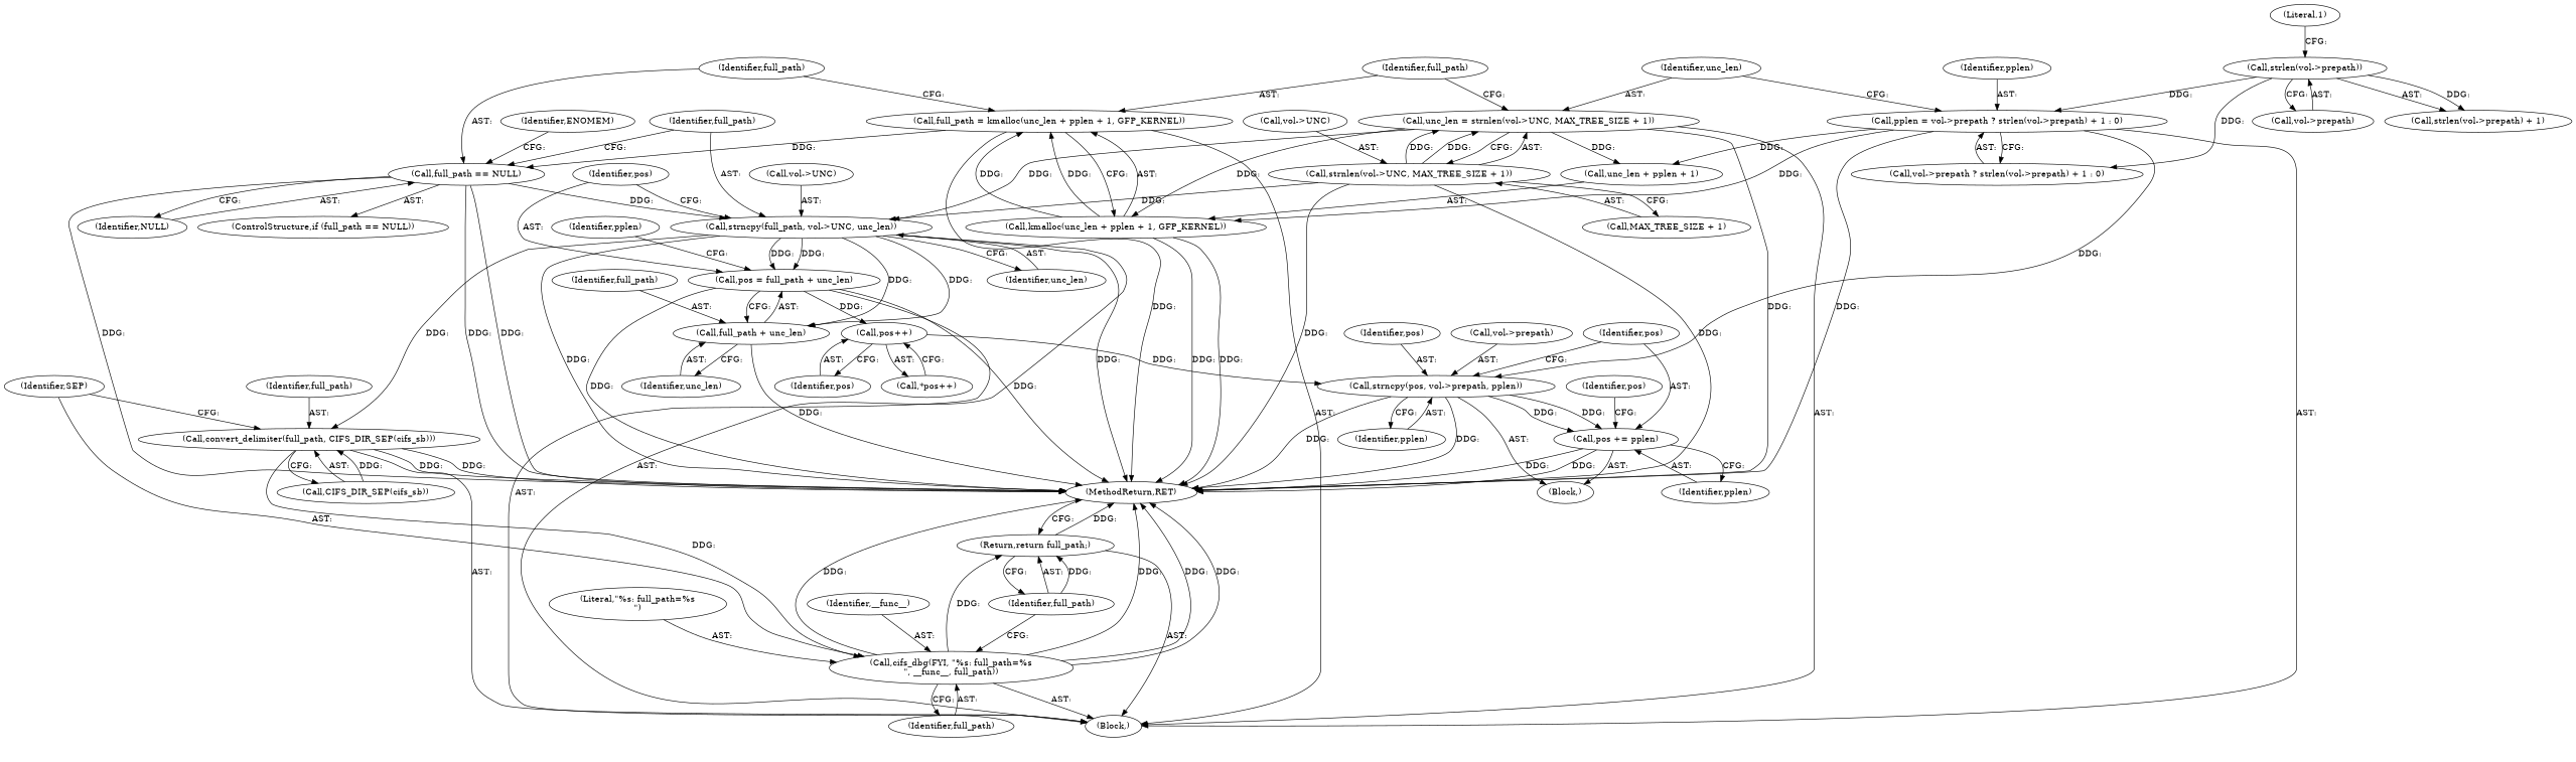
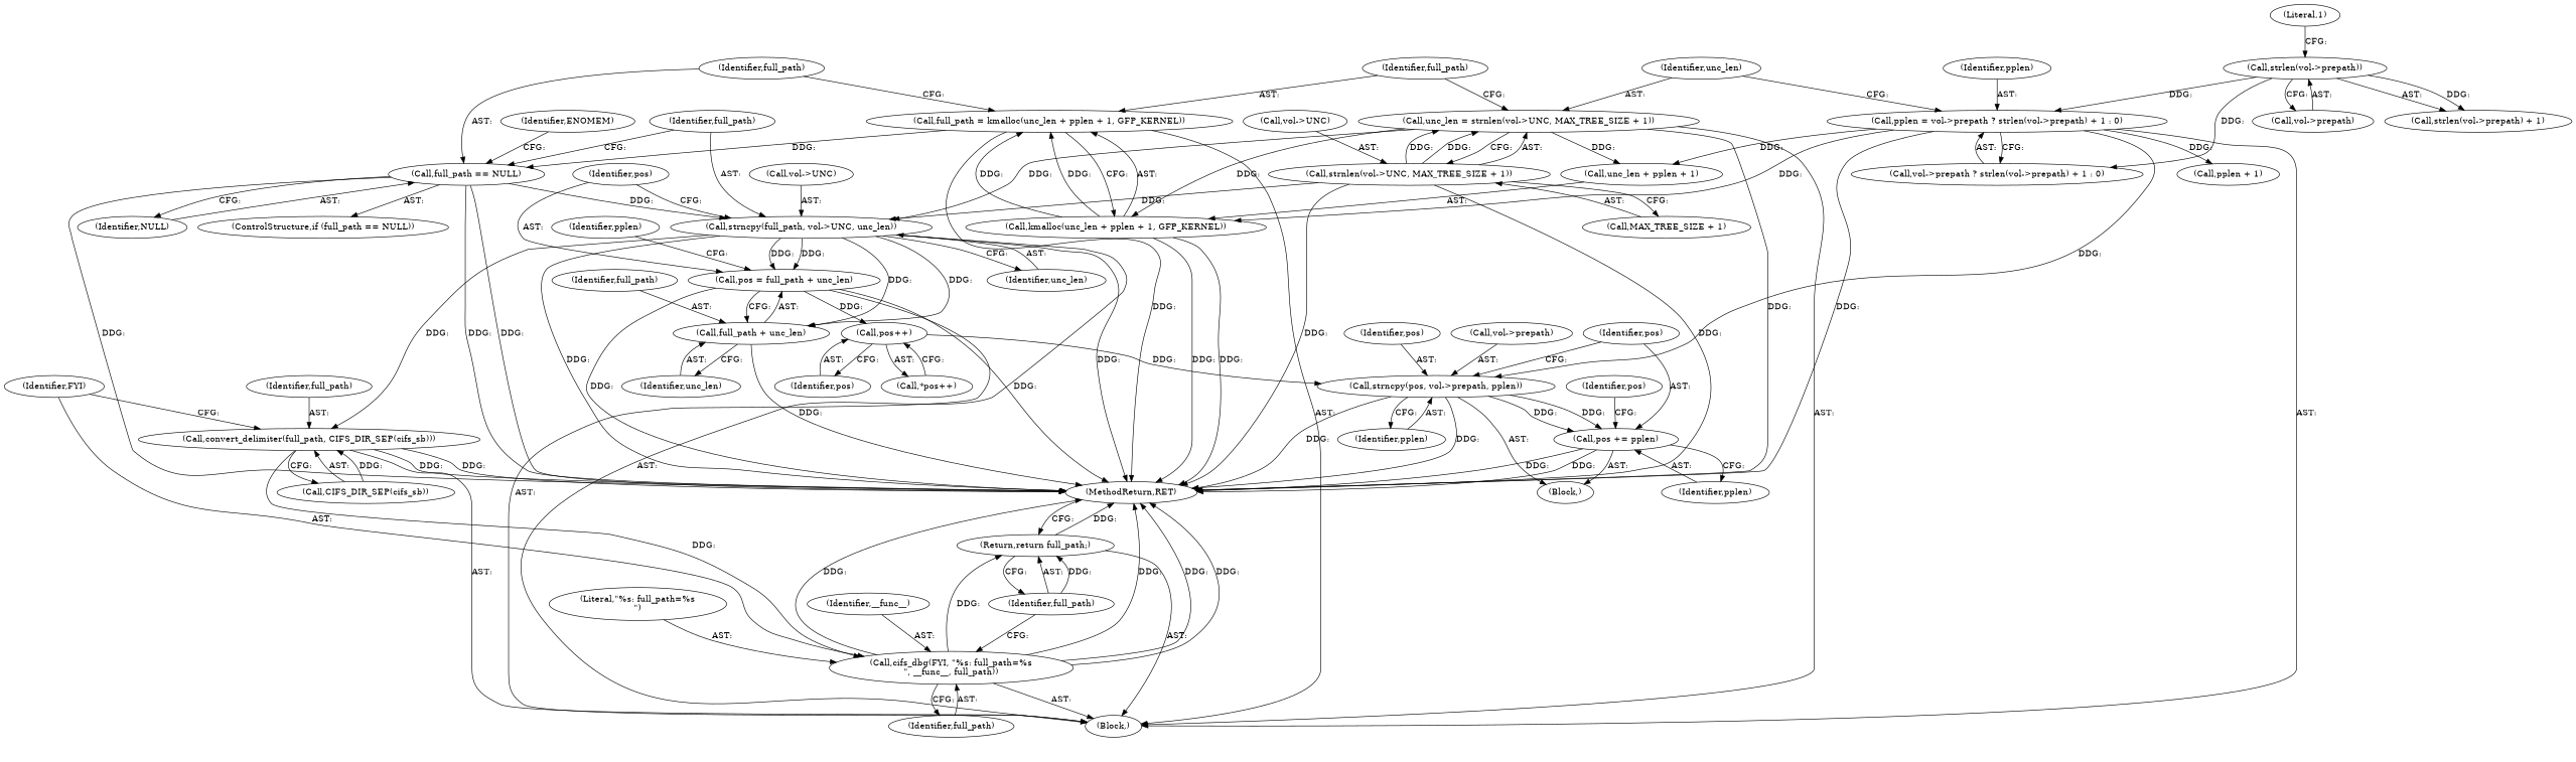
  digraph {
    n1 [label="(Call,strncpy(full_path, vol->UNC, unc_len))"]
    n2 [label="(Call,pos = full_path + unc_len)"]
    n3 [label="(Call,full_path + unc_len)"]
    n4 [label="(Call,convert_delimiter(full_path, CIFS_DIR_SEP(cifs_sb)))"]
    n5 [label="(Block,)"]
    n6 [label="(Identifier,unc_len)"]
    n7 [label="(MethodReturn,RET)"]
    n8 [label="(Call,pos++)"]
    n9 [label="(Identifier,unc_len)"]
    n10 [label="(Call,cifs_dbg(FYI, \"%s: full_path=%s\n\", __func__, full_path))"]
    n11 [label="(Call,CIFS_DIR_SEP(cifs_sb))"]
    n12 [label="(Return,return full_path;)"]
    n13 [label="(Call,full_path == NULL)"]
    n14 [label="(Identifier,NULL)"]
    n15 [label="(ControlStructure,if (full_path == NULL))"]
    n16 [label="(Call,full_path = kmalloc(unc_len + pplen + 1, GFP_KERNEL))"]
    n17 [label="(Call,kmalloc(unc_len + pplen + 1, GFP_KERNEL))"]
    n18 [label="(Call,unc_len = strnlen(vol->UNC, MAX_TREE_SIZE + 1))"]
    n19 [label="(Call,strnlen(vol->UNC, MAX_TREE_SIZE + 1))"]
    n20 [label="(Call,unc_len + pplen + 1)"]
    n21 [label="(Call,MAX_TREE_SIZE + 1)"]
    n22 [label="(Call,pplen = vol->prepath ? strlen(vol->prepath) + 1 : 0)"]
    n23 [label="(Call,strncpy(pos, vol->prepath, pplen))"]
    n24 [label="(Call,vol->prepath ? strlen(vol->prepath) + 1 : 0)"]
+   n25 [label="(Call,pplen + 1)"]
    n26 [label="(Call,pos += pplen)"]
    n27 [label="(Block,)"]
    n28 [label="(Identifier,pplen)"]
    n29 [label="(Call,strlen(vol->prepath))"]
    n30 [label="(Call,vol->prepath)"]
    n31 [label="(Call,strlen(vol->prepath) + 1)"]
    n32 [label="(Identifier,pos)"]
    n33 [label="(Call,*pos++)"]
    n34 [label="(Identifier,pplen)"]
    n35 [label="(Identifier,full_path)"]
    n36 [label="(Identifier,full_path)"]
    n37 [label="(Identifier,full_path)"]
    n38 [label="(Identifier,__func__)"]
    n39 [label="(Identifier,pos)"]
-   n40 [label="(Identifier,SEP)"]
+   n40 [label="(Identifier,FYI)"]
    n41 [label="(Identifier,pos)"]
    n42 [label="(Identifier,full_path)"]
    n43 [label="(Identifier,pplen)"]
    n44 [label="(Identifier,full_path)"]
    n45 [label="(Literal,1)"]
    n46 [label="(Identifier,ENOMEM)"]
    n47 [label="(Identifier,pplen)"]
    n48 [label="(Identifier,pos)"]
    n49 [label="(Call,vol->UNC)"]
    n50 [label="(Literal,\"%s: full_path=%s\n\")"]
    n51 [label="(Identifier,full_path)"]
    n52 [label="(Identifier,pos)"]
    n53 [label="(Identifier,full_path)"]
    n54 [label="(Call,vol->prepath)"]
    n55 [label="(Call,vol->UNC)"]
    n56 [label="(Identifier,unc_len)"]
    n1 -> n2 [label="DDG: "]
    n1 -> n2 [label="DDG: "]
    n1 -> n3 [label="DDG: "]
    n1 -> n3 [label="DDG: "]
    n1 -> n4 [label="DDG: "]
    n1 -> n5 [label="AST: "]
    n1 -> n6 [label="CFG: "]
    n1 -> n7 [label="DDG: "]
    n1 -> n7 [label="DDG: "]
    n2 -> n3 [label="CFG: "]
    n2 -> n5 [label="AST: "]
    n2 -> n7 [label="DDG: "]
    n2 -> n7 [label="DDG: "]
    n2 -> n8 [label="DDG: "]
    n3 -> n2 [label="AST: "]
    n3 -> n7 [label="DDG: "]
    n3 -> n9 [label="CFG: "]
    n4 -> n5 [label="AST: "]
    n4 -> n7 [label="DDG: "]
    n4 -> n7 [label="DDG: "]
    n4 -> n10 [label="DDG: "]
    n4 -> n11 [label="CFG: "]
    n6 -> n1 [label="AST: "]
    n7 -> n12 [label="CFG: "]
    n8 -> n23 [label="DDG: "]
    n8 -> n32 [label="CFG: "]
    n8 -> n33 [label="AST: "]
    n9 -> n3 [label="AST: "]
    n10 -> n5 [label="AST: "]
    n10 -> n7 [label="DDG: "]
    n10 -> n7 [label="DDG: "]
    n10 -> n7 [label="DDG: "]
    n10 -> n7 [label="DDG: "]
    n10 -> n12 [label="DDG: "]
    n10 -> n35 [label="CFG: "]
    n11 -> n4 [label="AST: "]
    n11 -> n4 [label="DDG: "]
    n12 -> n5 [label="AST: "]
    n12 -> n7 [label="DDG: "]
    n12 -> n36 [label="CFG: "]
    n13 -> n1 [label="DDG: "]
    n13 -> n7 [label="DDG: "]
    n13 -> n7 [label="DDG: "]
    n13 -> n7 [label="DDG: "]
    n13 -> n14 [label="CFG: "]
    n13 -> n15 [label="AST: "]
    n14 -> n13 [label="AST: "]
    n16 -> n5 [label="AST: "]
    n16 -> n7 [label="DDG: "]
    n16 -> n13 [label="DDG: "]
    n16 -> n17 [label="CFG: "]
    n17 -> n7 [label="DDG: "]
    n17 -> n7 [label="DDG: "]
    n17 -> n16 [label="AST: "]
    n17 -> n16 [label="DDG: "]
    n17 -> n16 [label="DDG: "]
    n18 -> n1 [label="DDG: "]
    n18 -> n5 [label="AST: "]
    n18 -> n7 [label="DDG: "]
    n18 -> n17 [label="DDG: "]
    n18 -> n19 [label="CFG: "]
    n18 -> n20 [label="DDG: "]
    n19 -> n1 [label="DDG: "]
    n19 -> n7 [label="DDG: "]
    n19 -> n7 [label="DDG: "]
    n19 -> n18 [label="AST: "]
    n19 -> n18 [label="DDG: "]
    n19 -> n18 [label="DDG: "]
    n19 -> n21 [label="CFG: "]
    n20 -> n17 [label="AST: "]
    n21 -> n19 [label="AST: "]
    n22 -> n5 [label="AST: "]
    n22 -> n7 [label="DDG: "]
    n22 -> n17 [label="DDG: "]
    n22 -> n20 [label="DDG: "]
    n22 -> n23 [label="DDG: "]
    n22 -> n24 [label="CFG: "]
+   n22 -> n25 [label="DDG: "]
    n23 -> n7 [label="DDG: "]
    n23 -> n7 [label="DDG: "]
    n23 -> n26 [label="DDG: "]
    n23 -> n26 [label="DDG: "]
    n23 -> n27 [label="AST: "]
    n23 -> n28 [label="CFG: "]
    n24 -> n22 [label="AST: "]
    n26 -> n7 [label="DDG: "]
    n26 -> n7 [label="DDG: "]
    n26 -> n27 [label="AST: "]
    n26 -> n34 [label="CFG: "]
    n28 -> n23 [label="AST: "]
    n29 -> n22 [label="DDG: "]
    n29 -> n24 [label="DDG: "]
    n29 -> n30 [label="CFG: "]
    n29 -> n31 [label="AST: "]
    n29 -> n31 [label="DDG: "]
    n30 -> n29 [label="AST: "]
    n32 -> n8 [label="AST: "]
    n33 -> n8 [label="CFG: "]
    n34 -> n26 [label="AST: "]
    n35 -> n10 [label="AST: "]
    n36 -> n10 [label="CFG: "]
    n36 -> n12 [label="AST: "]
    n36 -> n12 [label="DDG: "]
    n37 -> n4 [label="AST: "]
    n38 -> n10 [label="AST: "]
    n39 -> n23 [label="CFG: "]
    n39 -> n26 [label="AST: "]
    n40 -> n4 [label="CFG: "]
    n40 -> n10 [label="AST: "]
    n41 -> n1 [label="CFG: "]
    n41 -> n2 [label="AST: "]
    n42 -> n3 [label="AST: "]
    n43 -> n22 [label="AST: "]
    n44 -> n13 [label="AST: "]
    n44 -> n16 [label="CFG: "]
    n45 -> n29 [label="CFG: "]
    n46 -> n13 [label="CFG: "]
    n47 -> n2 [label="CFG: "]
    n48 -> n23 [label="AST: "]
    n49 -> n19 [label="AST: "]
    n50 -> n10 [label="AST: "]
    n51 -> n1 [label="AST: "]
    n51 -> n13 [label="CFG: "]
    n52 -> n26 [label="CFG: "]
    n53 -> n16 [label="AST: "]
    n53 -> n18 [label="CFG: "]
    n54 -> n23 [label="AST: "]
    n55 -> n1 [label="AST: "]
    n56 -> n18 [label="AST: "]
    n56 -> n22 [label="CFG: "]
  }
